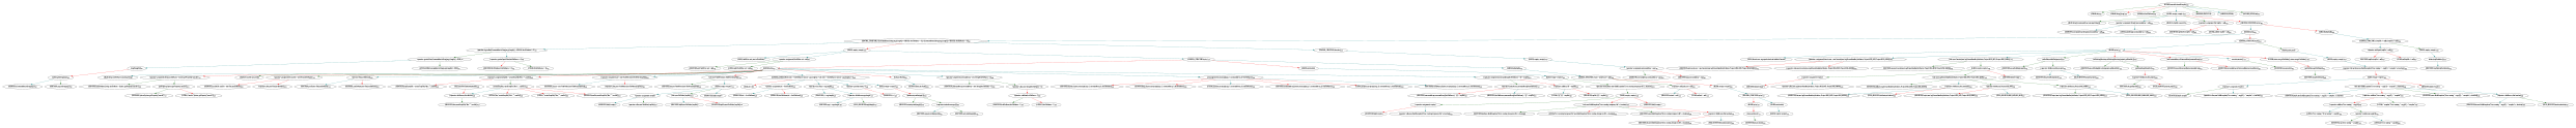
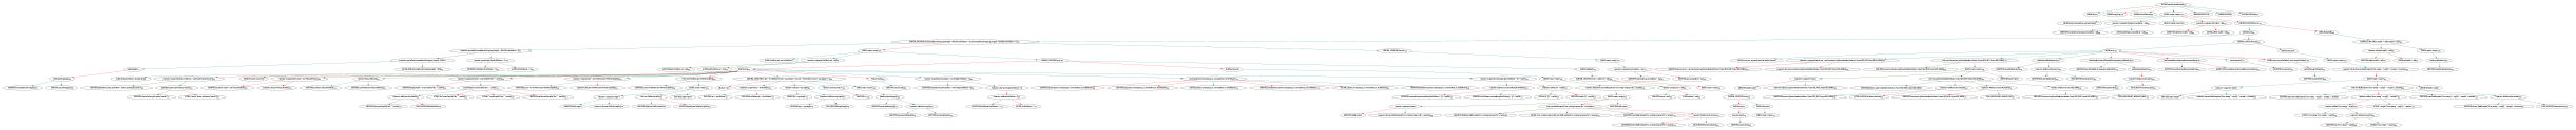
  digraph {
    fontname=Oswald
    node [fontname=Oswald]
    edge [color=teal fontname=Oswald]
    n1 [label=<(METHOD,executeExternalCompile)<SUB>405</SUB>>]
    n2 [label=<(PARAM,this)<SUB>405</SUB>>]
    n3 [label=<(PARAM,String[] args)<SUB>405</SUB>>]
    n4 [label=<(PARAM,int firstFileName)<SUB>405</SUB>>]
    n5 [label=<(BLOCK,&lt;empty&gt;,&lt;empty&gt;)<SUB>405</SUB>>]
    n6 [label=<(MODIFIER,PROTECTED)>]
    n7 [label=<(MODIFIER,VIRTUAL)>]
    n8 [label=<(METHOD_RETURN,int)<SUB>405</SUB>>]
    n9 [label=<(LOCAL,String[] commandArray: java.lang.String[])>]
    n10 [label=<(&lt;operator&gt;.assignment,String[] commandArray = null)<SUB>406</SUB>>]
    n11 [label=<(LOCAL,File tmpFile: java.io.File)>]
    n12 [label=<(&lt;operator&gt;.assignment,File tmpFile = null)<SUB>407</SUB>>]
    n13 [label=<(CONTROL_STRUCTURE,try,try)<SUB>409</SUB>>]
    n14 [label=<(IDENTIFIER,commandArray,String[] commandArray = null)<SUB>406</SUB>>]
    n15 [label=<(LITERAL,null,String[] commandArray = null)<SUB>406</SUB>>]
    n16 [label=<(IDENTIFIER,tmpFile,File tmpFile = null)<SUB>407</SUB>>]
    n17 [label=<(LITERAL,null,File tmpFile = null)<SUB>407</SUB>>]
    n18 [label=<(BLOCK,try,try)<SUB>409</SUB>>]
    n19 [label=<(BLOCK,finally,finally)<SUB>458</SUB>>]
    n20 [label=<(CONTROL_STRUCTURE,if (Commandline.toString(args).length() &gt; 4096 &amp;&amp; firstFileName &gt;= 0),if (Commandline.toString(args).length() &gt; 4096 &amp;&amp; firstFileName &gt;= 0))<SUB>417</SUB>>]
    n21 [label=<(CONTROL_STRUCTURE,try,try)<SUB>444</SUB>>]
    n22 [label=<(CONTROL_STRUCTURE,if (tmpFile != null),if (tmpFile != null))<SUB>459</SUB>>]
    n23 [label=<(&lt;operator&gt;.logicalAnd,Commandline.toString(args).length() &gt; 4096 &amp;&amp; firstFileName &gt;= 0)<SUB>417</SUB>>]
    n24 [label=<(BLOCK,&lt;empty&gt;,&lt;empty&gt;)<SUB>418</SUB>>]
    n25 [label=<(CONTROL_STRUCTURE,else,else)<SUB>440</SUB>>]
    n26 [label=<(BLOCK,try,try)<SUB>444</SUB>>]
    n27 [label=<(BLOCK,catch,catch)>]
    n28 [label=<(&lt;operator&gt;.greaterThan,Commandline.toString(args).length() &gt; 4096)<SUB>417</SUB>>]
    n29 [label=<(&lt;operator&gt;.greaterEqualsThan,firstFileName &gt;= 0)<SUB>418</SUB>>]
    n30 [label=<(LOCAL,PrintWriter out: java.io.PrintWriter)>]
    n31 [label=<(&lt;operator&gt;.assignment,PrintWriter out = null)<SUB>419</SUB>>]
    n32 [label=<(CONTROL_STRUCTURE,try,try)<SUB>420</SUB>>]
    n33 [label=<(BLOCK,&lt;empty&gt;,&lt;empty&gt;)<SUB>440</SUB>>]
    n34 [label=<(length,length())<SUB>417</SUB>>]
    n35 [label=<(LITERAL,4096,Commandline.toString(args).length() &gt; 4096)<SUB>417</SUB>>]
    n36 [label=<(IDENTIFIER,firstFileName,firstFileName &gt;= 0)<SUB>418</SUB>>]
    n37 [label=<(LITERAL,0,firstFileName &gt;= 0)<SUB>418</SUB>>]
    n38 [label=<(toString,toString(args))<SUB>417</SUB>>]
    n39 [label=<(IDENTIFIER,Commandline,toString(args))<SUB>417</SUB>>]
    n40 [label=<(IDENTIFIER,args,toString(args))<SUB>417</SUB>>]
    n41 [label=<(IDENTIFIER,out,PrintWriter out = null)<SUB>419</SUB>>]
    n42 [label=<(LITERAL,null,PrintWriter out = null)<SUB>419</SUB>>]
    n43 [label=<(BLOCK,try,try)<SUB>420</SUB>>]
    n44 [label=<(BLOCK,catch,catch)>]
    n45 [label=<(BLOCK,finally,finally)<SUB>435</SUB>>]
    n46 [label=<(LOCAL,String userDirName: java.lang.String)>]
    n47 [label=<(&lt;operator&gt;.assignment,String userDirName = System.getProperty(&quot;user.dir&quot;))<SUB>421</SUB>>]
    n48 [label=<(LOCAL,File userDir: java.io.File)>]
    n49 [label=<(&lt;operator&gt;.assignment,File userDir = new File(userDirName))<SUB>422</SUB>>]
    n50 [label=<(&lt;init&gt;,new File(userDirName))<SUB>422</SUB>>]
    n51 [label=<(&lt;operator&gt;.assignment,tmpFile = createTempFile(&quot;files&quot;, &quot;&quot;, userDir))<SUB>423</SUB>>]
    n52 [label=<(&lt;operator&gt;.assignment,out = new PrintWriter(new FileWriter(tmpFile)))<SUB>424</SUB>>]
    n53 [label=<(&lt;init&gt;,new PrintWriter(new FileWriter(tmpFile)))<SUB>424</SUB>>]
    n54 [label=<(CONTROL_STRUCTURE,for (int i = firstFileName; Some(i &lt; args.length); i++),for (int i = firstFileName; Some(i &lt; args.length); i++))<SUB>425</SUB>>]
    n55 [label=<(flush,out.flush())<SUB>428</SUB>>]
    n56 [label=<(&lt;operator&gt;.assignment,commandArray = new String[firstFileName + 1])<SUB>429</SUB>>]
    n57 [label=<(arraycopy,System.arraycopy(args, 0, commandArray, 0, firstFileName))<SUB>430</SUB>>]
    n58 [label=<(&lt;operator&gt;.assignment,commandArray[firstFileName] = &quot;@&quot; + tmpFile)<SUB>431</SUB>>]
    n59 [label=<(BLOCK,&lt;empty&gt;,&lt;empty&gt;)<SUB>432</SUB>>]
    n60 [label=<(CONTROL_STRUCTURE,if (out != null),if (out != null))<SUB>436</SUB>>]
    n61 [label=<(IDENTIFIER,userDirName,String userDirName = System.getProperty(&quot;user.dir&quot;))<SUB>421</SUB>>]
    n62 [label=<(getProperty,System.getProperty(&quot;user.dir&quot;))<SUB>421</SUB>>]
    n63 [label=<(IDENTIFIER,userDir,File userDir = new File(userDirName))<SUB>422</SUB>>]
    n64 [label=<(&lt;operator&gt;.alloc,new File(userDirName))<SUB>422</SUB>>]
    n65 [label=<(IDENTIFIER,userDir,new File(userDirName))<SUB>422</SUB>>]
    n66 [label=<(IDENTIFIER,userDirName,new File(userDirName))<SUB>422</SUB>>]
    n67 [label=<(IDENTIFIER,tmpFile,tmpFile = createTempFile(&quot;files&quot;, &quot;&quot;, userDir))<SUB>423</SUB>>]
    n68 [label=<(createTempFile,createTempFile(&quot;files&quot;, &quot;&quot;, userDir))<SUB>423</SUB>>]
    n69 [label=<(IDENTIFIER,out,out = new PrintWriter(new FileWriter(tmpFile)))<SUB>424</SUB>>]
    n70 [label=<(&lt;operator&gt;.alloc,new PrintWriter(new FileWriter(tmpFile)))<SUB>424</SUB>>]
    n71 [label=<(IDENTIFIER,out,new PrintWriter(new FileWriter(tmpFile)))<SUB>424</SUB>>]
    n72 [label=<(BLOCK,&lt;empty&gt;,&lt;empty&gt;)<SUB>424</SUB>>]
    n73 [label=<(LOCAL,int i: int)>]
    n74 [label=<(&lt;operator&gt;.assignment,int i = firstFileName)<SUB>425</SUB>>]
    n75 [label=<(&lt;operator&gt;.lessThan,i &lt; args.length)<SUB>425</SUB>>]
    n76 [label=<(&lt;operator&gt;.postIncrement,i++)<SUB>425</SUB>>]
    n77 [label=<(BLOCK,&lt;empty&gt;,&lt;empty&gt;)<SUB>425</SUB>>]
    n78 [label=<(IDENTIFIER,out,out.flush())<SUB>428</SUB>>]
    n79 [label=<(IDENTIFIER,commandArray,commandArray = new String[firstFileName + 1])<SUB>429</SUB>>]
    n80 [label=<(&lt;operator&gt;.alloc,new String[firstFileName + 1])>]
    n81 [label=<(IDENTIFIER,System,System.arraycopy(args, 0, commandArray, 0, firstFileName))<SUB>430</SUB>>]
    n82 [label=<(IDENTIFIER,args,System.arraycopy(args, 0, commandArray, 0, firstFileName))<SUB>430</SUB>>]
    n83 [label=<(LITERAL,0,System.arraycopy(args, 0, commandArray, 0, firstFileName))<SUB>430</SUB>>]
    n84 [label=<(IDENTIFIER,commandArray,System.arraycopy(args, 0, commandArray, 0, firstFileName))<SUB>430</SUB>>]
    n85 [label=<(LITERAL,0,System.arraycopy(args, 0, commandArray, 0, firstFileName))<SUB>430</SUB>>]
    n86 [label=<(IDENTIFIER,firstFileName,System.arraycopy(args, 0, commandArray, 0, firstFileName))<SUB>430</SUB>>]
    n87 [label=<(&lt;operator&gt;.indexAccess,commandArray[firstFileName])<SUB>431</SUB>>]
    n88 [label=<(&lt;operator&gt;.addition,&quot;@&quot; + tmpFile)<SUB>431</SUB>>]
    n89 [label=<(IDENTIFIER,System,System.getProperty(&quot;user.dir&quot;))<SUB>421</SUB>>]
    n90 [label=<(LITERAL,&quot;user.dir&quot;,System.getProperty(&quot;user.dir&quot;))<SUB>421</SUB>>]
    n91 [label=<(&lt;operator&gt;.fieldAccess,this.fileUtils)<SUB>423</SUB>>]
    n92 [label=<(LITERAL,&quot;files&quot;,createTempFile(&quot;files&quot;, &quot;&quot;, userDir))<SUB>423</SUB>>]
    n93 [label=<(LITERAL,&quot;&quot;,createTempFile(&quot;files&quot;, &quot;&quot;, userDir))<SUB>423</SUB>>]
    n94 [label=<(IDENTIFIER,userDir,createTempFile(&quot;files&quot;, &quot;&quot;, userDir))<SUB>423</SUB>>]
    n95 [label=<(IDENTIFIER,this,createTempFile(&quot;files&quot;, &quot;&quot;, userDir))<SUB>423</SUB>>]
    n96 [label=<(FIELD_IDENTIFIER,fileUtils,fileUtils)<SUB>423</SUB>>]
    n97 [label=<(&lt;operator&gt;.assignment,&lt;empty&gt;)>]
    n98 [label=<(&lt;init&gt;,new FileWriter(tmpFile))<SUB>424</SUB>>]
    n99 [label=<(IDENTIFIER,$obj6,&lt;empty&gt;)>]
    n100 [label=<(IDENTIFIER,$obj6,&lt;empty&gt;)>]
    n101 [label=<(&lt;operator&gt;.alloc,new FileWriter(tmpFile))<SUB>424</SUB>>]
    n102 [label=<(IDENTIFIER,$obj6,new FileWriter(tmpFile))>]
    n103 [label=<(IDENTIFIER,tmpFile,new FileWriter(tmpFile))<SUB>424</SUB>>]
    n104 [label=<(IDENTIFIER,i,int i = firstFileName)<SUB>425</SUB>>]
    n105 [label=<(IDENTIFIER,firstFileName,int i = firstFileName)<SUB>425</SUB>>]
    n106 [label=<(IDENTIFIER,i,i &lt; args.length)<SUB>425</SUB>>]
    n107 [label=<(&lt;operator&gt;.fieldAccess,args.length)<SUB>425</SUB>>]
    n108 [label=<(IDENTIFIER,i,i++)<SUB>425</SUB>>]
    n109 [label=<(println,out.println(args[i]))<SUB>426</SUB>>]
    n110 [label=<(IDENTIFIER,args,i &lt; args.length)<SUB>425</SUB>>]
    n111 [label=<(FIELD_IDENTIFIER,length,length)<SUB>425</SUB>>]
    n112 [label=<(IDENTIFIER,out,out.println(args[i]))<SUB>426</SUB>>]
    n113 [label=<(&lt;operator&gt;.indexAccess,args[i])<SUB>426</SUB>>]
    n114 [label=<(IDENTIFIER,args,out.println(args[i]))<SUB>426</SUB>>]
    n115 [label=<(IDENTIFIER,i,out.println(args[i]))<SUB>426</SUB>>]
    n116 [label=<(&lt;operator&gt;.addition,firstFileName + 1)<SUB>429</SUB>>]
    n117 [label=<(IDENTIFIER,firstFileName,firstFileName + 1)<SUB>429</SUB>>]
    n118 [label=<(LITERAL,1,firstFileName + 1)<SUB>429</SUB>>]
    n119 [label=<(IDENTIFIER,commandArray,commandArray[firstFileName] = &quot;@&quot; + tmpFile)<SUB>431</SUB>>]
    n120 [label=<(IDENTIFIER,firstFileName,commandArray[firstFileName] = &quot;@&quot; + tmpFile)<SUB>431</SUB>>]
    n121 [label=<(LITERAL,&quot;@&quot;,&quot;@&quot; + tmpFile)<SUB>431</SUB>>]
    n122 [label=<(IDENTIFIER,tmpFile,&quot;@&quot; + tmpFile)<SUB>431</SUB>>]
    n123 [label=<(&lt;operator&gt;.throw,throw new BuildException(&quot;Error creating temporary file&quot;, e, location);)<SUB>433</SUB>>]
    n124 [label=<(BLOCK,&lt;empty&gt;,&lt;empty&gt;)<SUB>433</SUB>>]
    n125 [label=<(&lt;operator&gt;.assignment,&lt;empty&gt;)>]
    n126 [label=<(&lt;init&gt;,new BuildException(&quot;Error creating temporary file&quot;, e, location))<SUB>433</SUB>>]
    n127 [label=<(IDENTIFIER,$obj8,&lt;empty&gt;)>]
    n128 [label=<(IDENTIFIER,$obj8,&lt;empty&gt;)>]
    n129 [label=<(&lt;operator&gt;.alloc,new BuildException(&quot;Error creating temporary file&quot;, e, location))<SUB>433</SUB>>]
    n130 [label=<(IDENTIFIER,$obj8,new BuildException(&quot;Error creating temporary file&quot;, e, location))>]
    n131 [label=<(LITERAL,&quot;Error creating temporary file&quot;,new BuildException(&quot;Error creating temporary file&quot;, e, location))<SUB>433</SUB>>]
    n132 [label=<(IDENTIFIER,e,new BuildException(&quot;Error creating temporary file&quot;, e, location))<SUB>434</SUB>>]
    n133 [label=<(&lt;operator&gt;.fieldAccess,this.location)<SUB>434</SUB>>]
    n134 [label=<(IDENTIFIER,this,new BuildException(&quot;Error creating temporary file&quot;, e, location))<SUB>434</SUB>>]
    n135 [label=<(FIELD_IDENTIFIER,location,location)<SUB>434</SUB>>]
    n136 [label=<(&lt;operator&gt;.notEquals,out != null)<SUB>436</SUB>>]
    n137 [label=<(BLOCK,&lt;empty&gt;,&lt;empty&gt;)<SUB>436</SUB>>]
    n138 [label=<(IDENTIFIER,out,out != null)<SUB>436</SUB>>]
    n139 [label=<(LITERAL,null,out != null)<SUB>436</SUB>>]
    n140 [label=<(CONTROL_STRUCTURE,try,try)<SUB>437</SUB>>]
    n141 [label=<(BLOCK,try,try)<SUB>437</SUB>>]
    n142 [label=<(BLOCK,catch,catch)>]
    n143 [label=<(close,out.close())<SUB>437</SUB>>]
    n144 [label=<(BLOCK,&lt;empty&gt;,&lt;empty&gt;)<SUB>437</SUB>>]
    n145 [label=<(IDENTIFIER,out,out.close())<SUB>437</SUB>>]
    n146 [label=<(&lt;operator&gt;.assignment,commandArray = args)<SUB>441</SUB>>]
    n147 [label=<(IDENTIFIER,commandArray,commandArray = args)<SUB>441</SUB>>]
    n148 [label=<(IDENTIFIER,args,commandArray = args)<SUB>441</SUB>>]
    n149 [label=<(LOCAL,Execute exe: org.apache.tools.ant.taskdefs.Execute)>]
    n150 [label=<(&lt;operator&gt;.assignment,Execute exe = new Execute(new LogStreamHandler(attributes, Project.MSG_INFO, Project.MSG_WARN)))<SUB>445</SUB>>]
    n151 [label=<(&lt;init&gt;,new Execute(new LogStreamHandler(attributes, Project.MSG_INFO, Project.MSG_WARN)))<SUB>445</SUB>>]
    n152 [label=<(setAntRun,setAntRun(project))<SUB>449</SUB>>]
    n153 [label=<(setWorkingDirectory,setWorkingDirectory(project.getBaseDir()))<SUB>450</SUB>>]
    n154 [label=<(setCommandline,setCommandline(commandArray))<SUB>451</SUB>>]
    n155 [label=<(execute,execute())<SUB>452</SUB>>]
    n156 [label=<(RETURN,return exe.getExitValue();,return exe.getExitValue();)<SUB>453</SUB>>]
    n157 [label=<(BLOCK,&lt;empty&gt;,&lt;empty&gt;)<SUB>454</SUB>>]
    n158 [label=<(IDENTIFIER,exe,Execute exe = new Execute(new LogStreamHandler(attributes, Project.MSG_INFO, Project.MSG_WARN)))<SUB>445</SUB>>]
    n159 [label=<(&lt;operator&gt;.alloc,new Execute(new LogStreamHandler(attributes, Project.MSG_INFO, Project.MSG_WARN)))<SUB>445</SUB>>]
    n160 [label=<(IDENTIFIER,exe,new Execute(new LogStreamHandler(attributes, Project.MSG_INFO, Project.MSG_WARN)))<SUB>445</SUB>>]
    n161 [label=<(BLOCK,&lt;empty&gt;,&lt;empty&gt;)<SUB>446</SUB>>]
    n162 [label=<(IDENTIFIER,exe,setAntRun(project))<SUB>449</SUB>>]
    n163 [label=<(&lt;operator&gt;.fieldAccess,this.project)<SUB>449</SUB>>]
    n164 [label=<(IDENTIFIER,exe,setWorkingDirectory(project.getBaseDir()))<SUB>450</SUB>>]
    n165 [label=<(getBaseDir,getBaseDir())<SUB>450</SUB>>]
    n166 [label=<(IDENTIFIER,exe,setCommandline(commandArray))<SUB>451</SUB>>]
    n167 [label=<(IDENTIFIER,commandArray,setCommandline(commandArray))<SUB>451</SUB>>]
    n168 [label=<(IDENTIFIER,exe,execute())<SUB>452</SUB>>]
    n169 [label=<(getExitValue,getExitValue())<SUB>453</SUB>>]
    n170 [label=<(&lt;operator&gt;.assignment,&lt;empty&gt;)>]
    n171 [label=<(&lt;init&gt;,new LogStreamHandler(attributes, Project.MSG_INFO, Project.MSG_WARN))<SUB>446</SUB>>]
    n172 [label=<(IDENTIFIER,$obj9,&lt;empty&gt;)>]
    n173 [label=<(IDENTIFIER,$obj9,&lt;empty&gt;)>]
    n174 [label=<(&lt;operator&gt;.alloc,new LogStreamHandler(attributes, Project.MSG_INFO, Project.MSG_WARN))<SUB>446</SUB>>]
    n175 [label=<(IDENTIFIER,$obj9,new LogStreamHandler(attributes, Project.MSG_INFO, Project.MSG_WARN))>]
    n176 [label=<(&lt;operator&gt;.fieldAccess,this.attributes)<SUB>446</SUB>>]
    n177 [label=<(&lt;operator&gt;.fieldAccess,Project.MSG_INFO)<SUB>447</SUB>>]
    n178 [label=<(&lt;operator&gt;.fieldAccess,Project.MSG_WARN)<SUB>448</SUB>>]
    n179 [label=<(IDENTIFIER,this,new LogStreamHandler(attributes, Project.MSG_INFO, Project.MSG_WARN))<SUB>446</SUB>>]
    n180 [label=<(FIELD_IDENTIFIER,attributes,attributes)<SUB>446</SUB>>]
    n181 [label=<(IDENTIFIER,Project,new LogStreamHandler(attributes, Project.MSG_INFO, Project.MSG_WARN))<SUB>447</SUB>>]
    n182 [label=<(FIELD_IDENTIFIER,MSG_INFO,MSG_INFO)<SUB>447</SUB>>]
    n183 [label=<(IDENTIFIER,Project,new LogStreamHandler(attributes, Project.MSG_INFO, Project.MSG_WARN))<SUB>448</SUB>>]
    n184 [label=<(FIELD_IDENTIFIER,MSG_WARN,MSG_WARN)<SUB>448</SUB>>]
    n185 [label=<(IDENTIFIER,this,setAntRun(project))<SUB>449</SUB>>]
    n186 [label=<(FIELD_IDENTIFIER,project,project)<SUB>449</SUB>>]
    n187 [label=<(&lt;operator&gt;.fieldAccess,this.project)<SUB>450</SUB>>]
    n188 [label=<(IDENTIFIER,this,getBaseDir())<SUB>450</SUB>>]
    n189 [label=<(FIELD_IDENTIFIER,project,project)<SUB>450</SUB>>]
    n190 [label=<(IDENTIFIER,exe,getExitValue())<SUB>453</SUB>>]
    n191 [label=<(&lt;operator&gt;.throw,throw new BuildException(&quot;Error running &quot; + args[0] + &quot; compiler&quot;, e, location);)<SUB>455</SUB>>]
    n192 [label=<(BLOCK,&lt;empty&gt;,&lt;empty&gt;)<SUB>455</SUB>>]
    n193 [label=<(&lt;operator&gt;.assignment,&lt;empty&gt;)>]
    n194 [label=<(&lt;init&gt;,new BuildException(&quot;Error running &quot; + args[0] + &quot; compiler&quot;, e, location))<SUB>455</SUB>>]
    n195 [label=<(IDENTIFIER,$obj11,&lt;empty&gt;)>]
    n196 [label=<(IDENTIFIER,$obj11,&lt;empty&gt;)>]
    n197 [label=<(&lt;operator&gt;.alloc,new BuildException(&quot;Error running &quot; + args[0] + &quot; compiler&quot;, e, location))<SUB>455</SUB>>]
    n198 [label=<(IDENTIFIER,$obj11,new BuildException(&quot;Error running &quot; + args[0] + &quot; compiler&quot;, e, location))>]
    n199 [label=<(&lt;operator&gt;.addition,&quot;Error running &quot; + args[0] + &quot; compiler&quot;)<SUB>455</SUB>>]
    n200 [label=<(IDENTIFIER,e,new BuildException(&quot;Error running &quot; + args[0] + &quot; compiler&quot;, e, location))<SUB>456</SUB>>]
    n201 [label=<(&lt;operator&gt;.fieldAccess,this.location)<SUB>456</SUB>>]
    n202 [label=<(&lt;operator&gt;.addition,&quot;Error running &quot; + args[0])<SUB>455</SUB>>]
    n203 [label=<(LITERAL,&quot; compiler&quot;,&quot;Error running &quot; + args[0] + &quot; compiler&quot;)<SUB>456</SUB>>]
    n204 [label=<(IDENTIFIER,this,new BuildException(&quot;Error running &quot; + args[0] + &quot; compiler&quot;, e, location))<SUB>456</SUB>>]
    n205 [label=<(FIELD_IDENTIFIER,location,location)<SUB>456</SUB>>]
    n206 [label=<(LITERAL,&quot;Error running &quot;,&quot;Error running &quot; + args[0])<SUB>455</SUB>>]
    n207 [label=<(&lt;operator&gt;.indexAccess,args[0])<SUB>455</SUB>>]
    n208 [label=<(IDENTIFIER,args,&quot;Error running &quot; + args[0])<SUB>455</SUB>>]
    n209 [label=<(LITERAL,0,&quot;Error running &quot; + args[0])<SUB>455</SUB>>]
    n210 [label=<(&lt;operator&gt;.notEquals,tmpFile != null)<SUB>459</SUB>>]
    n211 [label=<(BLOCK,&lt;empty&gt;,&lt;empty&gt;)<SUB>459</SUB>>]
    n212 [label=<(IDENTIFIER,tmpFile,tmpFile != null)<SUB>459</SUB>>]
    n213 [label=<(LITERAL,null,tmpFile != null)<SUB>459</SUB>>]
    n214 [label=<(delete,tmpFile.delete())<SUB>460</SUB>>]
    n215 [label=<(IDENTIFIER,tmpFile,tmpFile.delete())<SUB>460</SUB>>]
    n1 -> n2 [color=darkgreen]
    n1 -> n3 [color=red]
    n1 -> n4 [color=darkgreen]
    n1 -> n5
    n1 -> n6 [color=darkgreen]
    n1 -> n7
    n1 -> n8 [color=darkgreen]
    n5 -> n9 [color=darkgreen]
    n5 -> n10
    n5 -> n11
    n5 -> n12 [color=darkgreen]
    n5 -> n13 [color=red]
    n10 -> n14
    n10 -> n15
    n12 -> n16 [color=red]
    n12 -> n17 [color=red]
    n13 -> n18
    n13 -> n19 [color=red]
    n18 -> n20
    n18 -> n21 [color=red]
    n19 -> n22
    n20 -> n23
    n20 -> n24 [color=red]
    n20 -> n25
    n21 -> n26
    n21 -> n27 [color=darkgreen]
    n22 -> n210
    n22 -> n211 [color=darkgreen]
    n23 -> n28 [color=darkgreen]
    n23 -> n29
    n24 -> n30
    n24 -> n31
    n24 -> n32
    n25 -> n33
    n26 -> n149
    n26 -> n150
    n26 -> n151
    n26 -> n152 [color=darkgreen]
    n26 -> n153 [color=red]
    n26 -> n154 [color=red]
    n26 -> n155
    n26 -> n156 [color=red]
    n27 -> n157
    n28 -> n34
    n28 -> n35 [color=darkgreen]
    n29 -> n36 [color=red]
    n29 -> n37 [color=darkgreen]
    n31 -> n41 [color=darkgreen]
    n31 -> n42 [color=darkgreen]
    n32 -> n43 [color=red]
    n32 -> n44 [color=red]
    n32 -> n45
    n33 -> n146
    n34 -> n38 [color=red]
    n38 -> n39
    n38 -> n40 [color=darkgreen]
    n43 -> n46
    n43 -> n47 [color=red]
    n43 -> n48 [color=darkgreen]
    n43 -> n49 [color=darkgreen]
    n43 -> n50
    n43 -> n51 [color=red]
    n43 -> n52
    n43 -> n53 [color=red]
    n43 -> n54
    n43 -> n55 [color=red]
    n43 -> n56
    n43 -> n57
    n43 -> n58
    n44 -> n59
    n45 -> n60
    n47 -> n61 [color=darkgreen]
    n47 -> n62 [color=darkgreen]
    n49 -> n63 [color=red]
    n49 -> n64 [color=red]
    n50 -> n65
    n50 -> n66 [color=red]
    n51 -> n67 [color=red]
    n51 -> n68 [color=darkgreen]
    n52 -> n69
    n52 -> n70 [color=red]
    n53 -> n71 [color=darkgreen]
    n53 -> n72
    n54 -> n73 [color=red]
    n54 -> n74
    n54 -> n75
    n54 -> n76
    n54 -> n77
    n55 -> n78
    n56 -> n79 [color=darkgreen]
    n56 -> n80 [color=darkgreen]
    n57 -> n81 [color=red]
    n57 -> n82 [color=red]
    n57 -> n83
    n57 -> n84 [color=red]
    n57 -> n85 [color=red]
    n57 -> n86
    n58 -> n87 [color=darkgreen]
    n58 -> n88 [color=red]
    n59 -> n123 [color=darkgreen]
    n60 -> n136 [color=darkgreen]
    n60 -> n137 [color=red]
    n62 -> n89 [color=darkgreen]
    n62 -> n90 [color=red]
    n68 -> n91
    n68 -> n92 [color=red]
    n68 -> n93 [color=red]
    n68 -> n94 [color=red]
    n72 -> n97
    n72 -> n98 [color=darkgreen]
    n72 -> n99
    n74 -> n104
    n74 -> n105 [color=red]
    n75 -> n106
    n75 -> n107
    n76 -> n108 [color=red]
    n77 -> n109 [color=red]
    n80 -> n116 [color=red]
    n87 -> n119 [color=red]
    n87 -> n120
    n88 -> n121
    n88 -> n122 [color=red]
    n91 -> n95 [color=darkgreen]
-   n96 -> n91 [color=red]
+   n91 -> n96 [color=red]
    n97 -> n100
    n97 -> n101 [color=darkgreen]
    n98 -> n102
    n98 -> n103 [color=red]
    n107 -> n110
    n107 -> n111 [color=darkgreen]
    n109 -> n112 [color=darkgreen]
    n109 -> n113 [color=darkgreen]
    n113 -> n114
    n113 -> n115 [color=darkgreen]
    n116 -> n117 [color=darkgreen]
    n116 -> n118 [color=red]
    n123 -> n124 [color=darkgreen]
    n124 -> n125 [color=darkgreen]
    n124 -> n126 [color=red]
    n124 -> n127 [color=red]
    n125 -> n128 [color=red]
    n125 -> n129
    n126 -> n130 [color=darkgreen]
    n126 -> n131 [color=red]
    n126 -> n132 [color=darkgreen]
    n126 -> n133 [color=red]
    n133 -> n134 [color=red]
    n133 -> n135
    n136 -> n138
    n136 -> n139 [color=red]
    n137 -> n140
    n140 -> n141 [color=red]
    n140 -> n142
    n141 -> n143 [color=red]
    n142 -> n144
    n143 -> n145 [color=darkgreen]
    n146 -> n147 [color=darkgreen]
    n146 -> n148 [color=red]
    n150 -> n158 [color=red]
    n150 -> n159 [color=red]
    n151 -> n160 [color=darkgreen]
    n151 -> n161 [color=darkgreen]
    n152 -> n162 [color=darkgreen]
    n152 -> n163 [color=darkgreen]
    n153 -> n164 [color=darkgreen]
    n153 -> n165 [color=darkgreen]
    n154 -> n166 [color=darkgreen]
    n154 -> n167 [color=red]
    n155 -> n168 [color=darkgreen]
    n156 -> n169 [color=red]
    n157 -> n191
    n161 -> n170 [color=darkgreen]
    n161 -> n171 [color=darkgreen]
    n161 -> n172 [color=red]
    n163 -> n185
    n163 -> n186
    n165 -> n187 [color=red]
    n169 -> n190 [color=darkgreen]
    n170 -> n173 [color=red]
    n170 -> n174
    n171 -> n175 [color=darkgreen]
    n171 -> n176
    n171 -> n177 [color=darkgreen]
    n171 -> n178 [color=darkgreen]
    n176 -> n179
    n176 -> n180 [color=red]
    n177 -> n181 [color=red]
    n177 -> n182
    n178 -> n183 [color=darkgreen]
    n178 -> n184
    n187 -> n188 [color=darkgreen]
    n187 -> n189 [color=red]
    n191 -> n192 [color=red]
    n192 -> n193
    n192 -> n194 [color=red]
    n192 -> n195 [color=red]
    n193 -> n196 [color=darkgreen]
    n193 -> n197
    n194 -> n198
    n194 -> n199 [color=red]
    n194 -> n200 [color=darkgreen]
    n194 -> n201
    n199 -> n202 [color=red]
    n199 -> n203 [color=darkgreen]
    n201 -> n204
    n201 -> n205 [color=darkgreen]
    n202 -> n206
    n202 -> n207 [color=darkgreen]
    n207 -> n208 [color=darkgreen]
    n207 -> n209
    n210 -> n212 [color=red]
    n210 -> n213 [color=red]
    n211 -> n214
    n214 -> n215
  }
